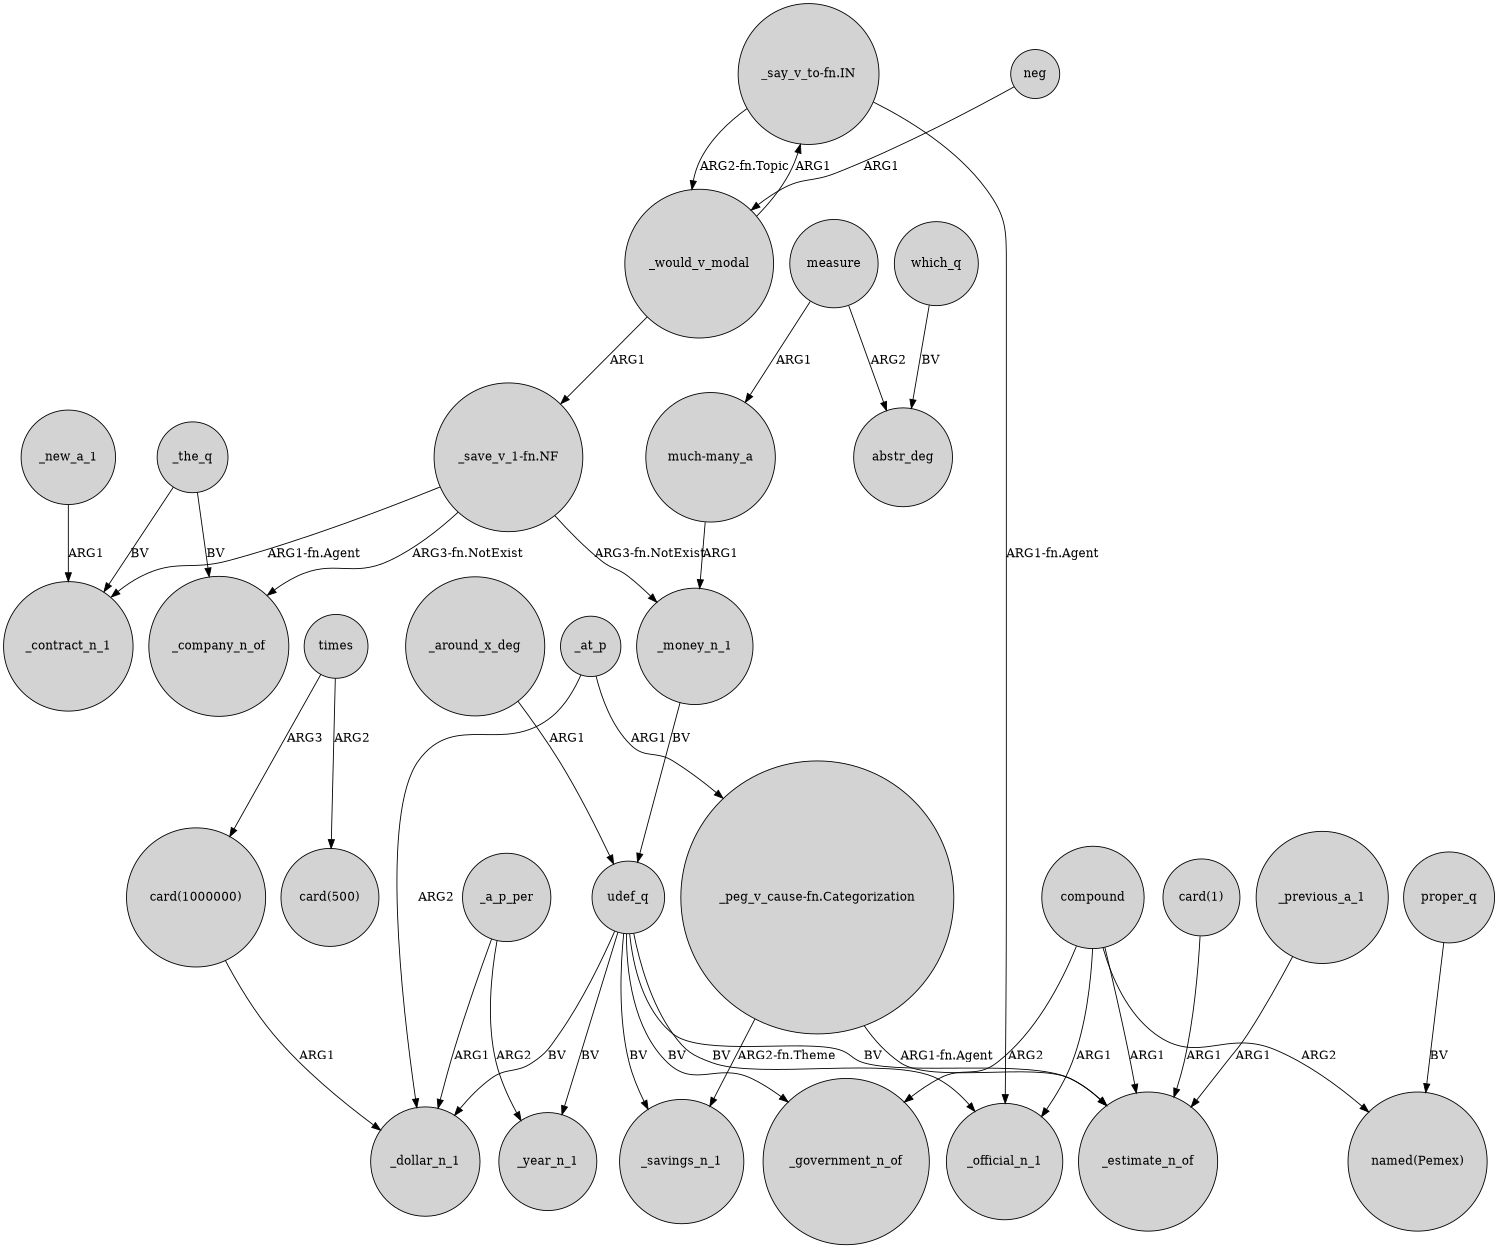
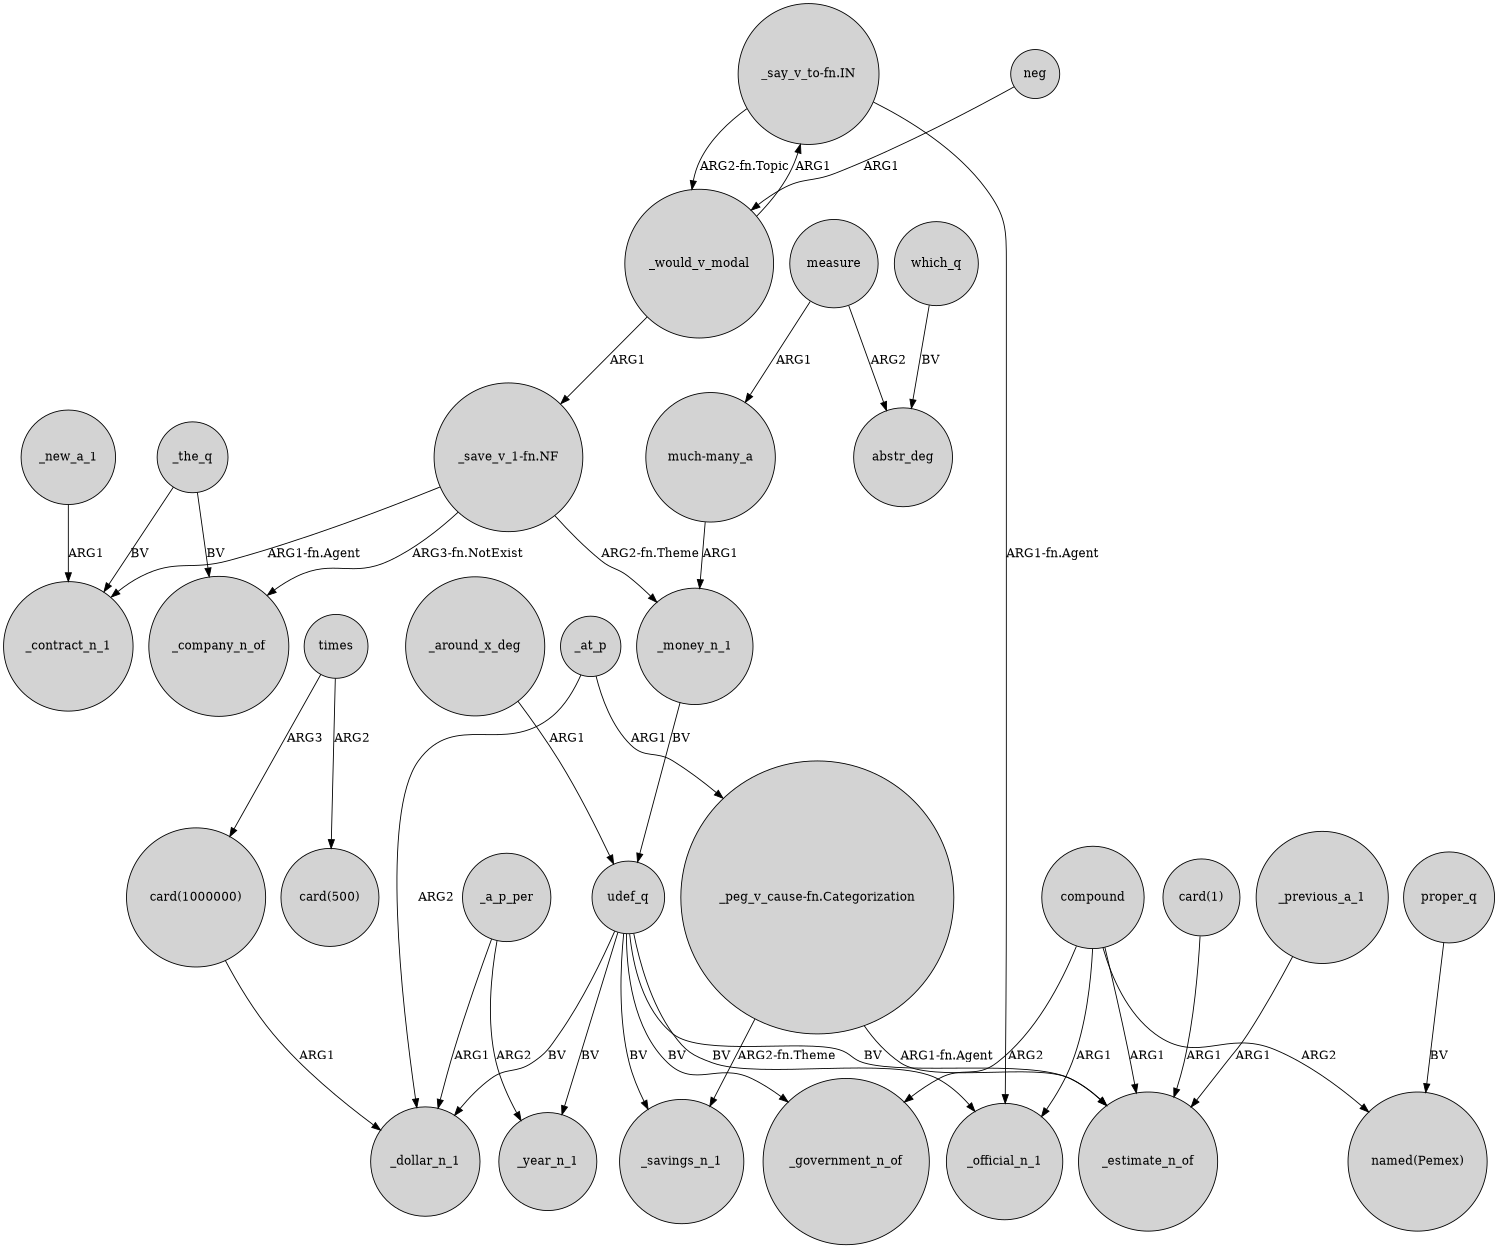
  digraph {
    node [shape=circle style=filled]
    "_say_v_to-fn.IN"
    _would_v_modal
    _official_n_1
    "_save_v_1-fn.NF"
    _money_n_1
    _company_n_of
    _contract_n_1
    "card(1000000)"
    _dollar_n_1
    neg
    udef_q
    _estimate_n_of
    _government_n_of
    _year_n_1
    _savings_n_1
    measure
    abstr_deg
    "much-many_a"
    _at_p
    "_peg_v_cause-fn.Categorization"
    compound
    "named(Pemex)"
    _a_p_per
    _previous_a_1
    proper_q
    _the_q
    _around_x_deg
    times
    "card(500)"
    which_q
    "card(1)"
    _new_a_1
    "_say_v_to-fn.IN" -> _would_v_modal [label="ARG2-fn.Topic"]
    "_say_v_to-fn.IN" -> _official_n_1 [label="ARG1-fn.Agent"]
    _would_v_modal -> "_say_v_to-fn.IN" [label=ARG1]
    _would_v_modal -> "_save_v_1-fn.NF" [label=ARG1]
-   "_save_v_1-fn.NF" -> _money_n_1 [label="ARG3-fn.NotExist"]
+   "_save_v_1-fn.NF" -> _money_n_1 [label="ARG2-fn.Theme"]
    "_save_v_1-fn.NF" -> _company_n_of [label="ARG3-fn.NotExist"]
    "_save_v_1-fn.NF" -> _contract_n_1 [label="ARG1-fn.Agent"]
    _money_n_1 -> udef_q [label=BV]
    "card(1000000)" -> _dollar_n_1 [label=ARG1]
    neg -> _would_v_modal [label=ARG1]
    udef_q -> _official_n_1 [label=BV]
    udef_q -> _dollar_n_1 [label=BV]
    udef_q -> _estimate_n_of [label=BV]
    udef_q -> _government_n_of [label=BV]
    udef_q -> _year_n_1 [label=BV]
    udef_q -> _savings_n_1 [label=BV]
    measure -> abstr_deg [label=ARG2]
    measure -> "much-many_a" [label=ARG1]
    "much-many_a" -> _money_n_1 [label=ARG1]
    _at_p -> _dollar_n_1 [label=ARG2]
    _at_p -> "_peg_v_cause-fn.Categorization" [label=ARG1]
    "_peg_v_cause-fn.Categorization" -> _estimate_n_of [label="ARG1-fn.Agent"]
    "_peg_v_cause-fn.Categorization" -> _savings_n_1 [label="ARG2-fn.Theme"]
    compound -> _official_n_1 [label=ARG1]
    compound -> _estimate_n_of [label=ARG1]
    compound -> _government_n_of [label=ARG2]
    compound -> "named(Pemex)" [label=ARG2]
    _a_p_per -> _dollar_n_1 [label=ARG1]
    _a_p_per -> _year_n_1 [label=ARG2]
    _previous_a_1 -> _estimate_n_of [label=ARG1]
    proper_q -> "named(Pemex)" [label=BV]
    _the_q -> _company_n_of [label=BV]
    _the_q -> _contract_n_1 [label=BV]
    _around_x_deg -> udef_q [label=ARG1]
    times -> "card(1000000)" [label=ARG3]
    times -> "card(500)" [label=ARG2]
    which_q -> abstr_deg [label=BV]
    "card(1)" -> _estimate_n_of [label=ARG1]
    _new_a_1 -> _contract_n_1 [label=ARG1]
  }
